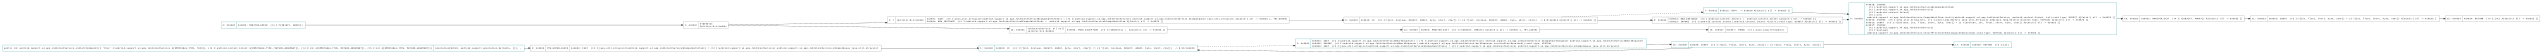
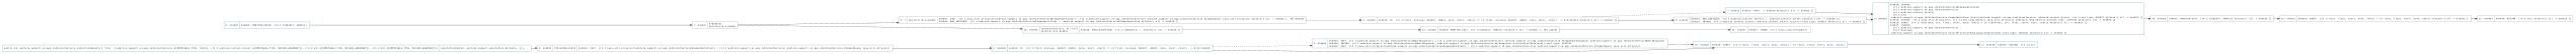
  digraph {
    fontname="Liberation Mono"
    rankdir=LR
    node [color=gray40 fontname="Liberation Mono" shape=record]
    edge [fontname="Liberation Mono"]
    n1 [label="{0\:\ 0x0000|MTH_ENTER_BLOCK\l|0x0000: IGET  (r4 I:java.util.ArrayList\<android.support.v4.app.JobIntentService$CompatWorkItem\>) = (r2 I:android.support.v4.app.JobIntentService) android.support.v4.app.JobIntentService.mCompatQueue java.util.ArrayList \l}"]
    n2 [color=teal label="{1\:\ 0x0002|0x0002: IF  (r4 I:?[int, boolean, OBJECT, ARRAY, byte, short, char]) == (0 ?[int, boolean, OBJECT, ARRAY, byte, short, char])  \-\> B:16:0x0028 \l}"]
    n3 [color=teal label="{2\:\ 0x0004|0x0004: IGET  (r4 I:android.support.v4.app.JobIntentService$WorkEnqueuer) = (r2 I:android.support.v4.app.JobIntentService) android.support.v4.app.JobIntentService.mCompatWorkEnqueuer android.support.v4.app.JobIntentService$WorkEnqueuer \l0x0006: INVOKE  (r4 I:android.support.v4.app.JobIntentService$WorkEnqueuer) android.support.v4.app.JobIntentService.WorkEnqueuer.serviceStartReceived():void type: VIRTUAL \l0x0009: IGET  (r4 I:java.util.ArrayList\<android.support.v4.app.JobIntentService$CompatWorkItem\>) = (r2 I:android.support.v4.app.JobIntentService) android.support.v4.app.JobIntentService.mCompatQueue java.util.ArrayList \l}"]
    n4 [color=teal label="{16\:\ 0x0028|0x0028: CONST  (r3 I:?[int, float, short, byte, char]) = (2 ?[int, float, short, byte, char]) \l}"]
    n5 [color=teal label="{17\:\ 0x0029|0x0029: RETURN  (r3 I:int) \l}"]
    n6 [color=teal label="{3\:\ 0x000b|0x000b: MONITOR_ENTER  (r4 I:?[OBJECT, ARRAY]) \l}"]
    n7 [label="{4\:\ 0x000c|SYNTHETIC\lSplitter:B:4:0x000c\l}"]
    n8 [label="{5\:\ ?|Splitter:B:4:0x000c\l|0x000c: IGET  (r0 I:java.util.ArrayList\<android.support.v4.app.JobIntentService$CompatWorkItem\>) = (r2 I:android.support.v4.app.JobIntentService) android.support.v4.app.JobIntentService.mCompatQueue java.util.ArrayList A[Catch:\{ all \-\> 0x0025 \}, TRY_ENTER]\l0x000e: NEW_INSTANCE  (r1 I:android.support.v4.app.JobIntentService$CompatWorkItem) =  android.support.v4.app.JobIntentService$CompatWorkItem A[Catch:\{ all \-\> 0x0025 \}]\l}"]
    n9 [label="{13\:\ 0x0025|JobIntentService: all null\lSplitter:B:4:0x000c\l|0x0025: MOVE_EXCEPTION  (r3 I:?[OBJECT]) =  A[Catch:\{ all \-\> 0x0025 \}]\l}"]
    n10 [label="{6\:\ 0x0010|0x0010: IF  (r3 I:?[int, boolean, OBJECT, ARRAY, byte, short, char]) == (0 ?[int, boolean, OBJECT, ARRAY, byte, short, char])  \-\> B:8:0x0013 A[Catch:\{ all \-\> 0x0025 \}]\l}"]
    n11 [label="{14\:\ 0x0026|0x0026: MONITOR_EXIT  (r4 I:?[OBJECT, ARRAY]) A[Catch:\{ all \-\> 0x0025 \}, TRY_LEAVE]\l}"]
    n12 [color=teal label="{7\:\ 0x0012|0x0012: GOTO  \-\> 0x0018 A[Catch:\{ all \-\> 0x0025 \}]\l}"]
    n13 [label="{8\:\ 0x0013|0x0013: NEW_INSTANCE  (r3 I:android.content.Intent) =  android.content.Intent A[Catch:\{ all \-\> 0x0025 \}]\l0x0015: INVOKE  (r3 I:android.content.Intent) android.content.Intent.\<init\>():void type: DIRECT A[Catch:\{ all \-\> 0x0025 \}]\l}"]
    n14 [color=teal label="{9\:\ 0x0018|0x0018: INVOKE  \l  (r1 I:android.support.v4.app.JobIntentService$CompatWorkItem)\l  (r2 I:android.support.v4.app.JobIntentService)\l  (r3 I:android.content.Intent)\l  (r5 I:int)\l android.support.v4.app.JobIntentService.CompatWorkItem.\<init\>(android.support.v4.app.JobIntentService, android.content.Intent, int):void type: DIRECT A[Catch:\{ all \-\> 0x0025 \}]\l0x001b: INVOKE  (r0 I:java.util.ArrayList), (r1 I:java.lang.Object) java.util.ArrayList.add(java.lang.Object):boolean type: VIRTUAL A[Catch:\{ all \-\> 0x0025 \}]\l0x001e: CONST  (r3 I:?[boolean, int, float, short, byte, char]) = (1 ?[boolean, int, float, short, byte, char]) A[Catch:\{ all \-\> 0x0025 \}]\l0x001f: INVOKE  \l  (r2 I:android.support.v4.app.JobIntentService)\l  (r3 I:boolean)\l android.support.v4.app.JobIntentService.ensureProcessorRunningLocked(boolean):void type: VIRTUAL A[Catch:\{ all \-\> 0x0025 \}]\l}"]
    n15 [label="{10\:\ 0x0022|0x0022: MONITOR_EXIT  (r4 I:?[OBJECT, ARRAY]) A[Catch:\{ all \-\> 0x0025 \}]\l}"]
    n16 [label="{11\:\ 0x0023|0x0023: CONST  (r3 I:?[int, float, short, byte, char]) = (3 ?[int, float, short, byte, char]) A[Catch:\{ all \-\> 0x0025 \}]\l}"]
    n17 [label="{12\:\ 0x0024|0x0024: RETURN  (r3 I:int) A[Catch:\{ all \-\> 0x0025 \}]\l}"]
    n18 [label="{15\:\ 0x0027|0x0027: THROW  (r3 I:java.lang.Throwable) \l}"]
    n19 [color=teal label="{public int android.support.v4.app.JobIntentService.onStartCommand((r2 'this' I:android.support.v4.app.JobIntentService A[IMMUTABLE_TYPE, THIS]), (r3 I:android.content.Intent A[IMMUTABLE_TYPE, METHOD_ARGUMENT]), (r4 I:int A[IMMUTABLE_TYPE, METHOD_ARGUMENT]), (r5 I:int A[IMMUTABLE_TYPE, METHOD_ARGUMENT]))  | Annotation[BUILD, android.support.annotation.Nullable, \{\}], , \l}"]
    n1 -> n2
    n2 -> n3 [style=dashed]
-   n4 -> n2
+   n2 -> n4
    n3 -> n4
    n4 -> n5
    n6 -> n7
    n7 -> n8
    n7 -> n9
    n8 -> n10
    n9 -> n11
    n10 -> n12 [style=dashed]
    n10 -> n13
    n11 -> n18
    n12 -> n14
    n13 -> n14
    n14 -> n15
    n15 -> n16
    n16 -> n17
    n19 -> n1
  }
